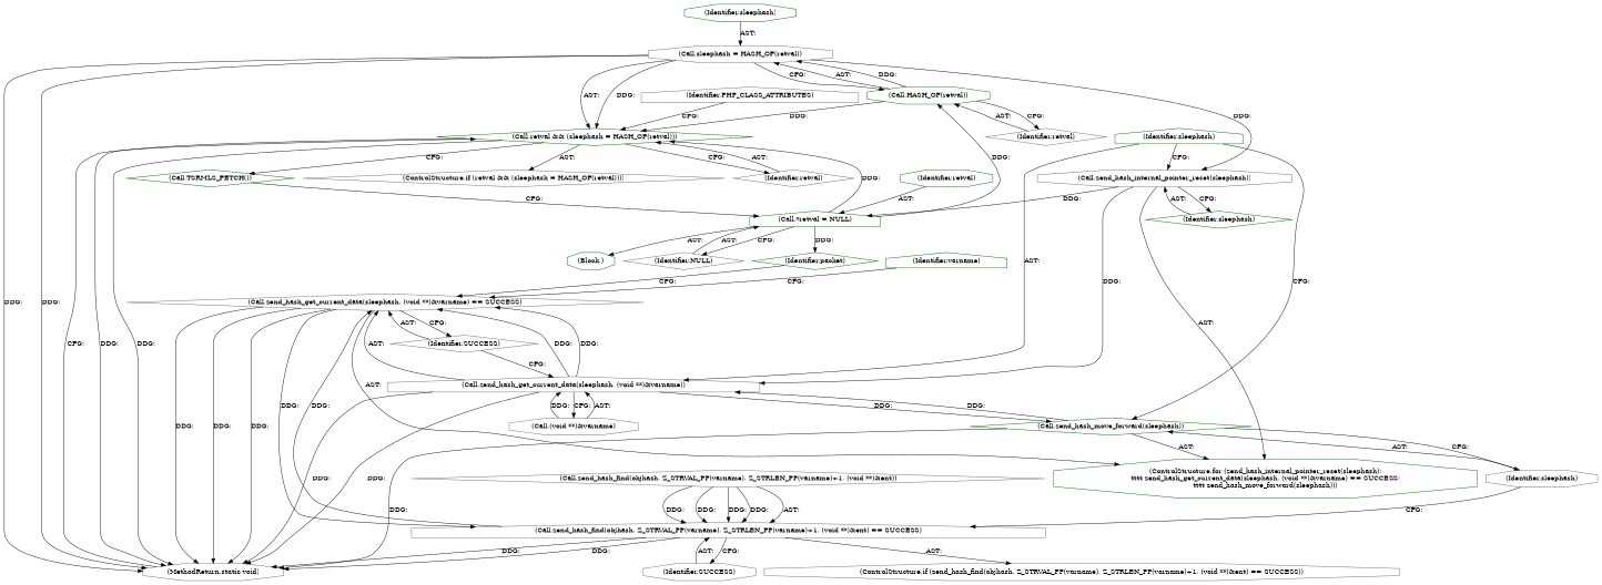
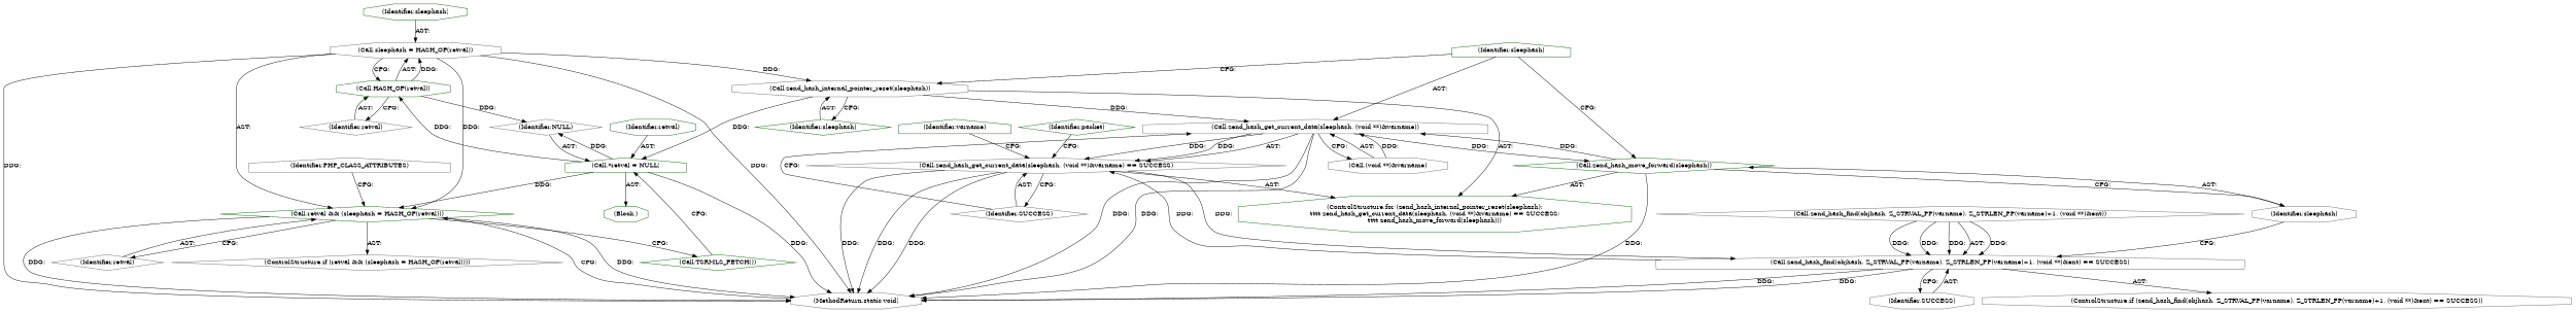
  digraph {
    node [color=gray40 shape=octagon]
    n1 [label="(Call,sleephash = HASH_OF(retval))"]
    n2 [color=darkgreen label="(Call,HASH_OF(retval))"]
    n3 [color=darkgreen label="(Call,retval && (sleephash = HASH_OF(retval)))" shape=diamond]
    n4 [label="(Call,zend_hash_internal_pointer_reset(sleephash))"]
    n5 [label="(MethodReturn,static void)"]
    n6 [label="(Identifier,retval)" shape=diamond]
    n7 [label="(ControlStructure,if (retval && (sleephash = HASH_OF(retval))))" shape=diamond]
    n8 [label="(Identifier,retval)" shape=diamond]
    n9 [color=darkgreen label="(Call,TSRMLS_FETCH())" shape=diamond]
    n10 [color=darkgreen label="(Call,*retval = NULL)" shape=house]
    n11 [label="(Call,zend_hash_get_current_data(sleephash, (void **)&varname))" shape=house]
    n12 [color=darkgreen label="(Identifier,sleephash)" shape=diamond]
    n13 [color=darkgreen label="(ControlStructure,for (zend_hash_internal_pointer_reset(sleephash);\n\t\t\t\t zend_hash_get_current_data(sleephash, (void **)&varname) == SUCCESS;\n\t\t\t\t zend_hash_move_forward(sleephash)))"]
    n14 [color=darkgreen label="(Block,)"]
    n15 [label="(Identifier,NULL)" shape=diamond]
    n16 [label="(Call,zend_hash_get_current_data(sleephash, (void **)&varname) == SUCCESS)" shape=diamond]
    n17 [color=darkgreen label="(Call,zend_hash_move_forward(sleephash))" shape=diamond]
    n18 [label="(Call,(void **)&varname)"]
    n19 [label="(Call,zend_hash_find(objhash, Z_STRVAL_PP(varname), Z_STRLEN_PP(varname)+1, (void **)&ent) == SUCCESS)" shape=house]
    n20 [label="(Identifier,SUCCESS)" shape=diamond]
    n21 [label="(Identifier,sleephash)"]
    n22 [label="(Identifier,SUCCESS)"]
    n23 [label="(ControlStructure,if (zend_hash_find(objhash, Z_STRVAL_PP(varname), Z_STRLEN_PP(varname)+1, (void **)&ent) == SUCCESS))"]
    n24 [color=darkgreen label="(Identifier,packet)" shape=diamond]
    n25 [color=darkgreen label="(Identifier,varname)" shape=house]
    n26 [label="(Call,zend_hash_find(objhash, Z_STRVAL_PP(varname), Z_STRLEN_PP(varname)+1, (void **)&ent))" shape=diamond]
    n27 [color=darkgreen label="(Identifier,sleephash)"]
    n28 [label="(Identifier,PHP_CLASS_ATTRIBUTES)" shape=house]
    n29 [color=darkgreen label="(Identifier,sleephash)" shape=house]
    n30 [color=darkgreen label="(Identifier,retval)"]
    n1 -> n2 [label="CFG: "]
    n1 -> n3 [label="AST: "]
    n1 -> n3 [label="DDG: "]
    n1 -> n4 [label="DDG: "]
    n1 -> n5 [label="DDG: "]
    n1 -> n5 [label="DDG: "]
    n2 -> n1 [label="AST: "]
    n2 -> n1 [label="DDG: "]
-   n2 -> n3 [label="DDG: "]
+   n2 -> n15 [label="DDG: "]
    n2 -> n6 [label="CFG: "]
    n3 -> n5 [label="DDG: "]
    n3 -> n5 [label="DDG: "]
    n3 -> n7 [label="AST: "]
    n3 -> n8 [label="CFG: "]
    n3 -> n9 [label="CFG: "]
    n4 -> n10 [label="DDG: "]
    n4 -> n11 [label="DDG: "]
    n4 -> n12 [label="CFG: "]
    n4 -> n13 [label="AST: "]
    n5 -> n3 [label="CFG: "]
    n6 -> n2 [label="AST: "]
    n8 -> n3 [label="AST: "]
    n9 -> n10 [label="CFG: "]
    n10 -> n2 [label="DDG: "]
    n10 -> n3 [label="DDG: "]
-   n10 -> n24 [label="DDG: "]
+   n10 -> n5 [label="DDG: "]
    n10 -> n14 [label="AST: "]
-   n10 -> n15 [label="CFG: "]
+   n10 -> n15 [label="DDG: "]
    n11 -> n5 [label="DDG: "]
    n11 -> n5 [label="DDG: "]
    n11 -> n16 [label="AST: "]
    n11 -> n16 [label="DDG: "]
    n11 -> n16 [label="DDG: "]
    n11 -> n17 [label="DDG: "]
    n11 -> n18 [label="CFG: "]
    n12 -> n4 [label="AST: "]
    n15 -> n10 [label="AST: "]
    n16 -> n5 [label="DDG: "]
    n16 -> n5 [label="DDG: "]
    n16 -> n5 [label="DDG: "]
    n16 -> n13 [label="AST: "]
    n16 -> n19 [label="DDG: "]
    n16 -> n20 [label="CFG: "]
    n17 -> n5 [label="DDG: "]
    n17 -> n11 [label="DDG: "]
    n17 -> n13 [label="AST: "]
    n17 -> n21 [label="CFG: "]
    n18 -> n11 [label="AST: "]
    n18 -> n11 [label="DDG: "]
    n19 -> n5 [label="DDG: "]
    n19 -> n5 [label="DDG: "]
    n19 -> n16 [label="DDG: "]
    n19 -> n22 [label="CFG: "]
    n19 -> n23 [label="AST: "]
    n20 -> n11 [label="CFG: "]
    n20 -> n16 [label="AST: "]
    n21 -> n17 [label="AST: "]
    n21 -> n19 [label="CFG: "]
    n22 -> n19 [label="AST: "]
    n24 -> n16 [label="CFG: "]
    n25 -> n16 [label="CFG: "]
    n26 -> n19 [label="AST: "]
    n26 -> n19 [label="DDG: "]
    n26 -> n19 [label="DDG: "]
    n26 -> n19 [label="DDG: "]
    n26 -> n19 [label="DDG: "]
    n27 -> n1 [label="AST: "]
    n28 -> n3 [label="CFG: "]
    n29 -> n4 [label="CFG: "]
    n29 -> n11 [label="AST: "]
    n29 -> n17 [label="CFG: "]
    n30 -> n10 [label="AST: "]
  }
